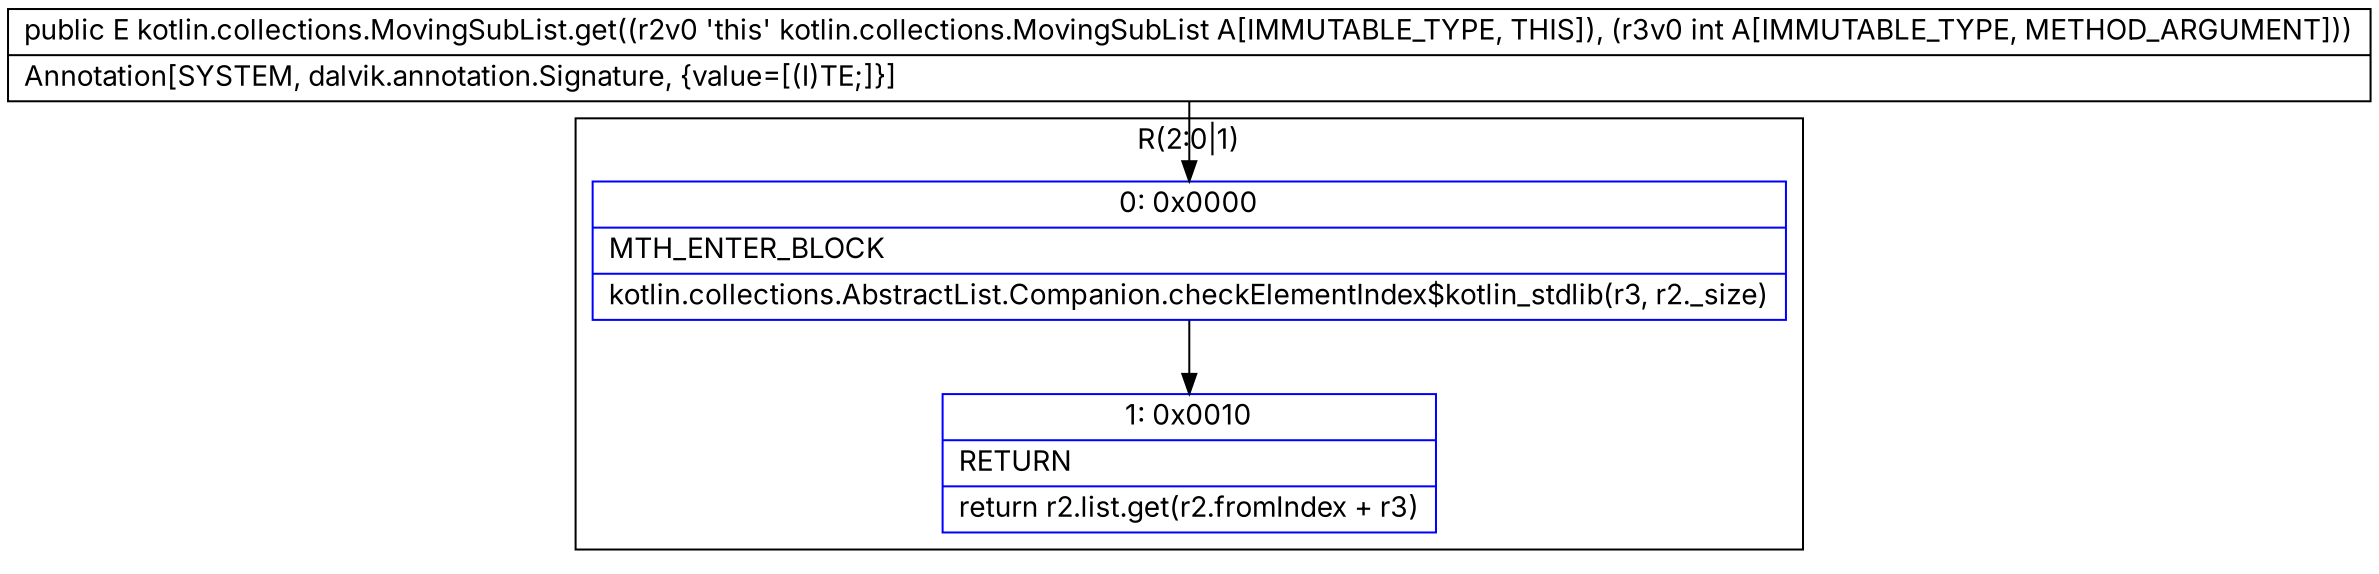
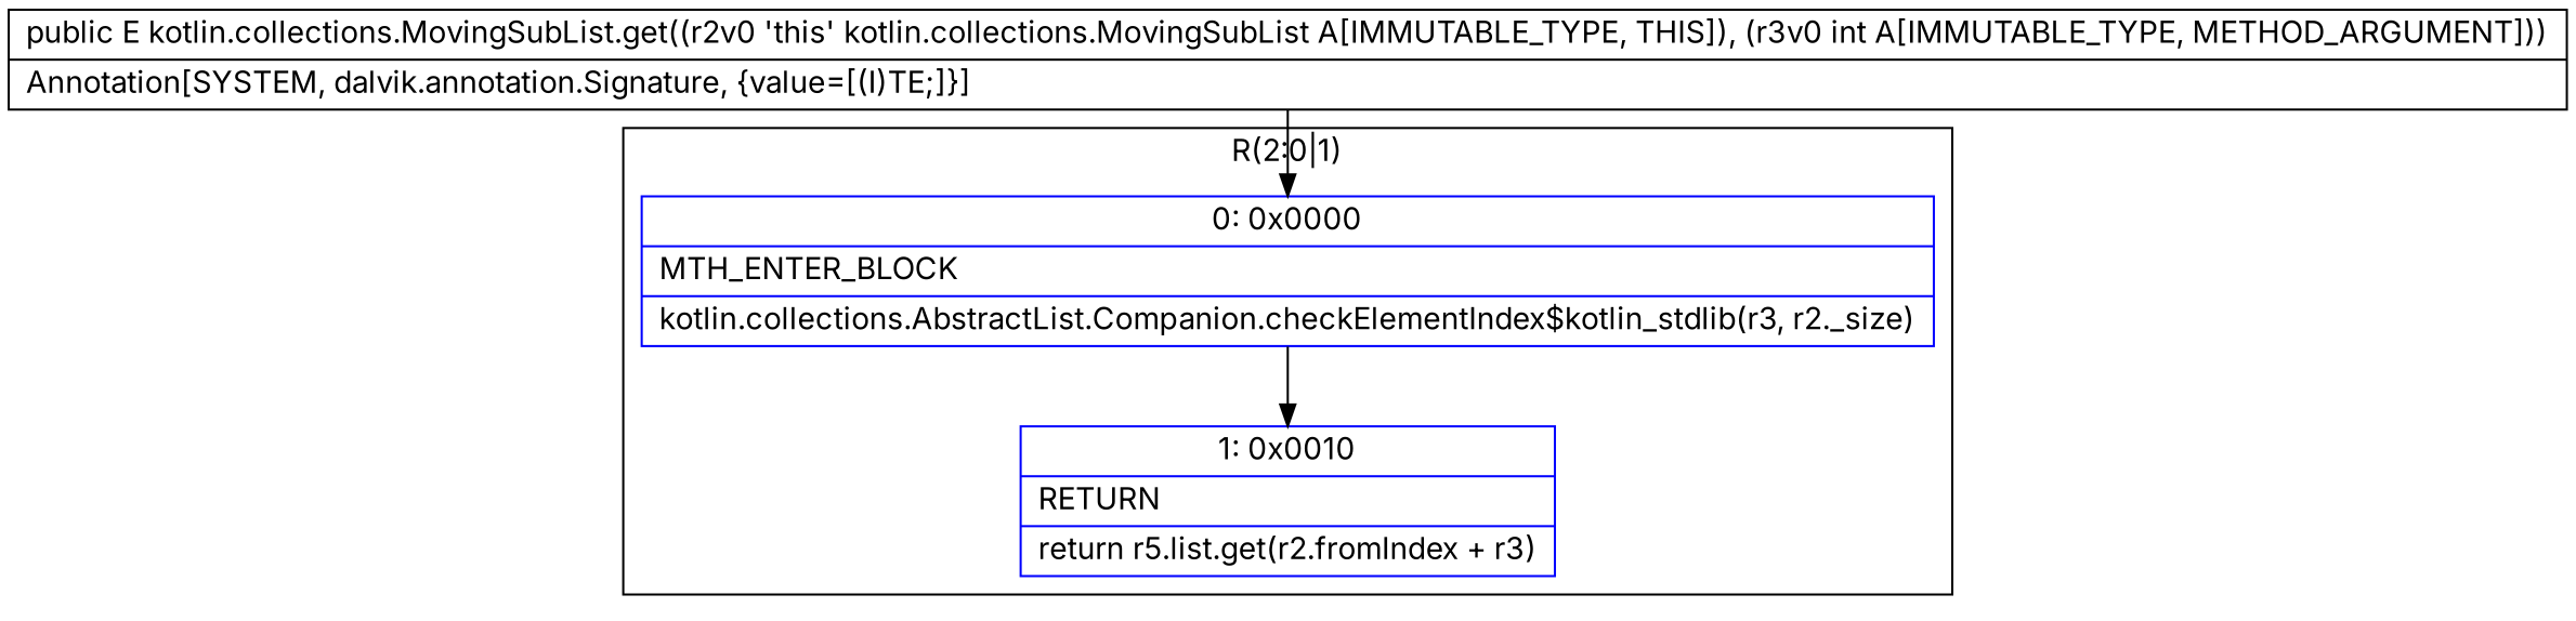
  digraph {
    fontname=Inter
    node [color=blue shape=record fontname=Inter]
    edge [fontname=Inter]
    n1 [label="{0\:\ 0x0000|MTH_ENTER_BLOCK\l|kotlin.collections.AbstractList.Companion.checkElementIndex$kotlin_stdlib(r3, r2._size)\l}"]
-   n2 [label="{1\:\ 0x0010|RETURN\l|return r2.list.get(r2.fromIndex + r3)\l}"]
+   n2 [label="{1\:\ 0x0010|RETURN\l|return r5.list.get(r2.fromIndex + r3)\l}"]
    n3 [label="{public E kotlin.collections.MovingSubList.get((r2v0 'this' kotlin.collections.MovingSubList A[IMMUTABLE_TYPE, THIS]), (r3v0 int A[IMMUTABLE_TYPE, METHOD_ARGUMENT]))  | Annotation[SYSTEM, dalvik.annotation.Signature, \{value=[(I)TE;]\}]\l}" color=""]
    subgraph cluster_1 {
      label="R(2:0|1)"
      n1
      n2
    }
    n1 -> n2
    n3 -> n1
  }
